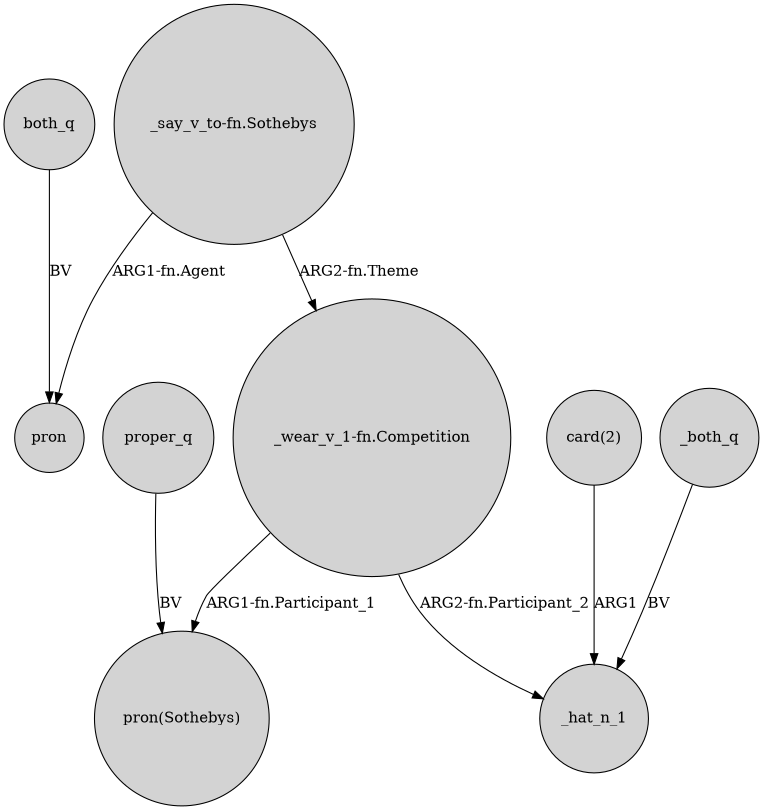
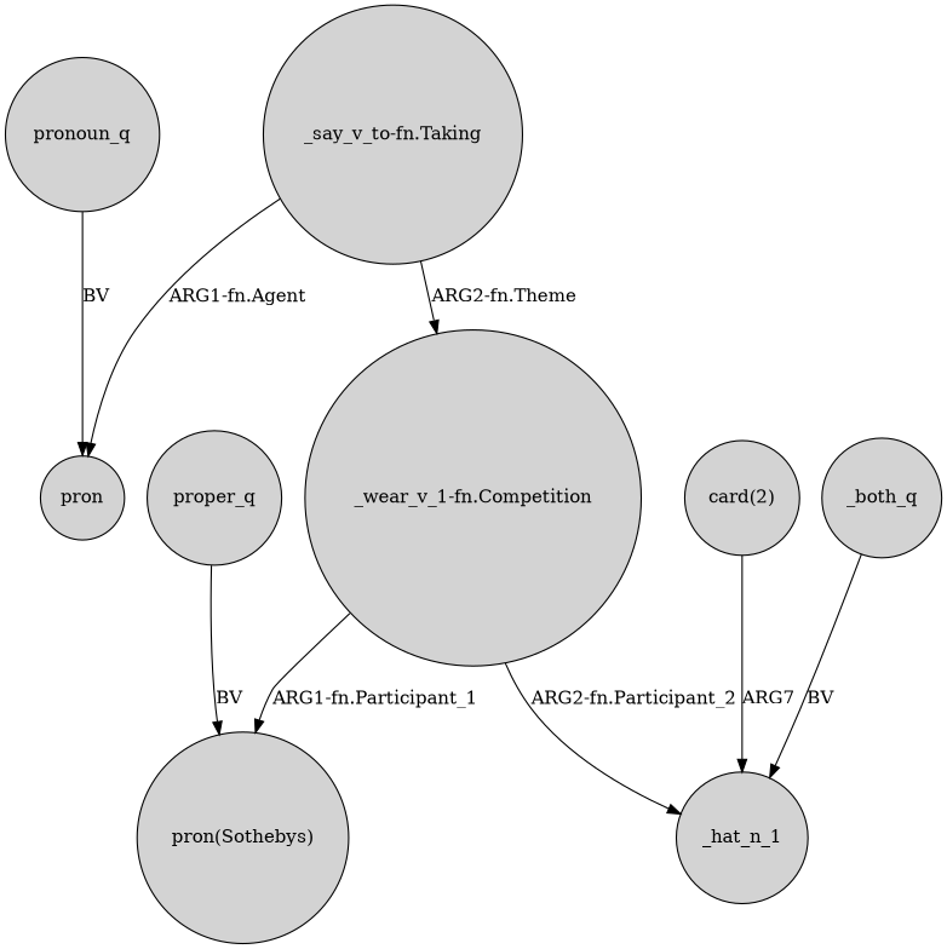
  digraph {
    node [shape=circle style=filled]
-   "_say_v_to-fn.Taking" [label="_say_v_to-fn.Sothebys"]
+   "_say_v_to-fn.Taking"
    "_wear_v_1-fn.Competition"
    pron
    n4 [label="pron(Sothebys)"]
    _hat_n_1
    _both_q
    "card(2)"
-   pronoun_q [label=both_q]
+   pronoun_q
    proper_q
    "_say_v_to-fn.Taking" -> "_wear_v_1-fn.Competition" [label="ARG2-fn.Theme"]
    "_say_v_to-fn.Taking" -> pron [label="ARG1-fn.Agent"]
    "_wear_v_1-fn.Competition" -> n4 [label="ARG1-fn.Participant_1"]
    "_wear_v_1-fn.Competition" -> _hat_n_1 [label="ARG2-fn.Participant_2"]
    _both_q -> _hat_n_1 [label=BV]
-   "card(2)" -> _hat_n_1 [label=ARG1]
+   "card(2)" -> _hat_n_1 [label=ARG7]
    pronoun_q -> pron [label=BV]
    proper_q -> n4 [label=BV]
  }
